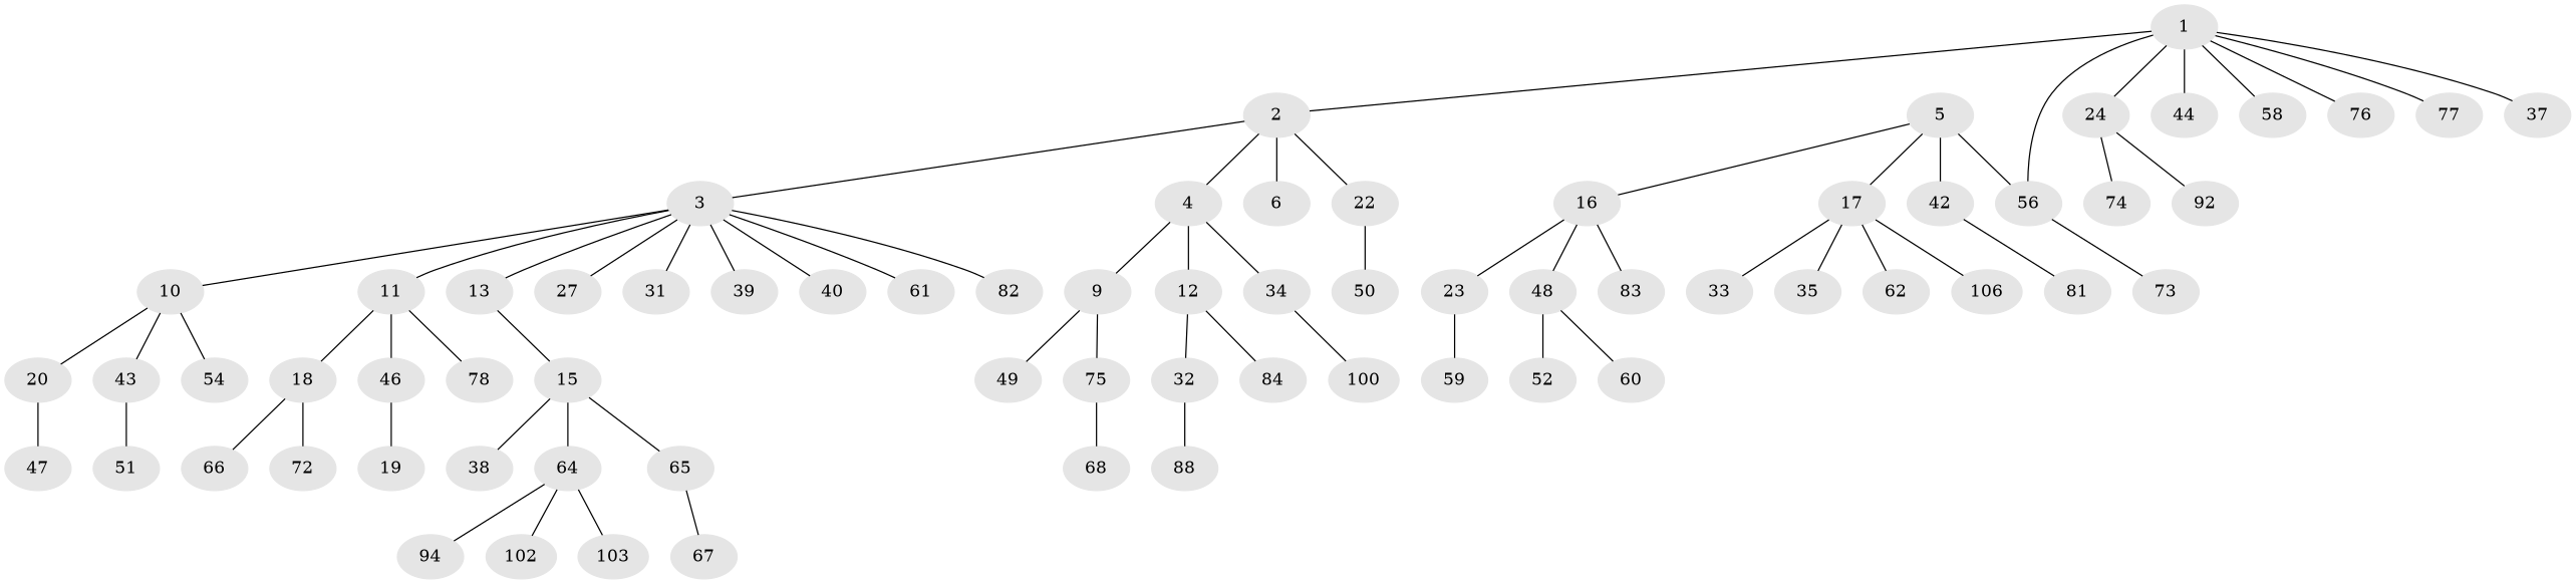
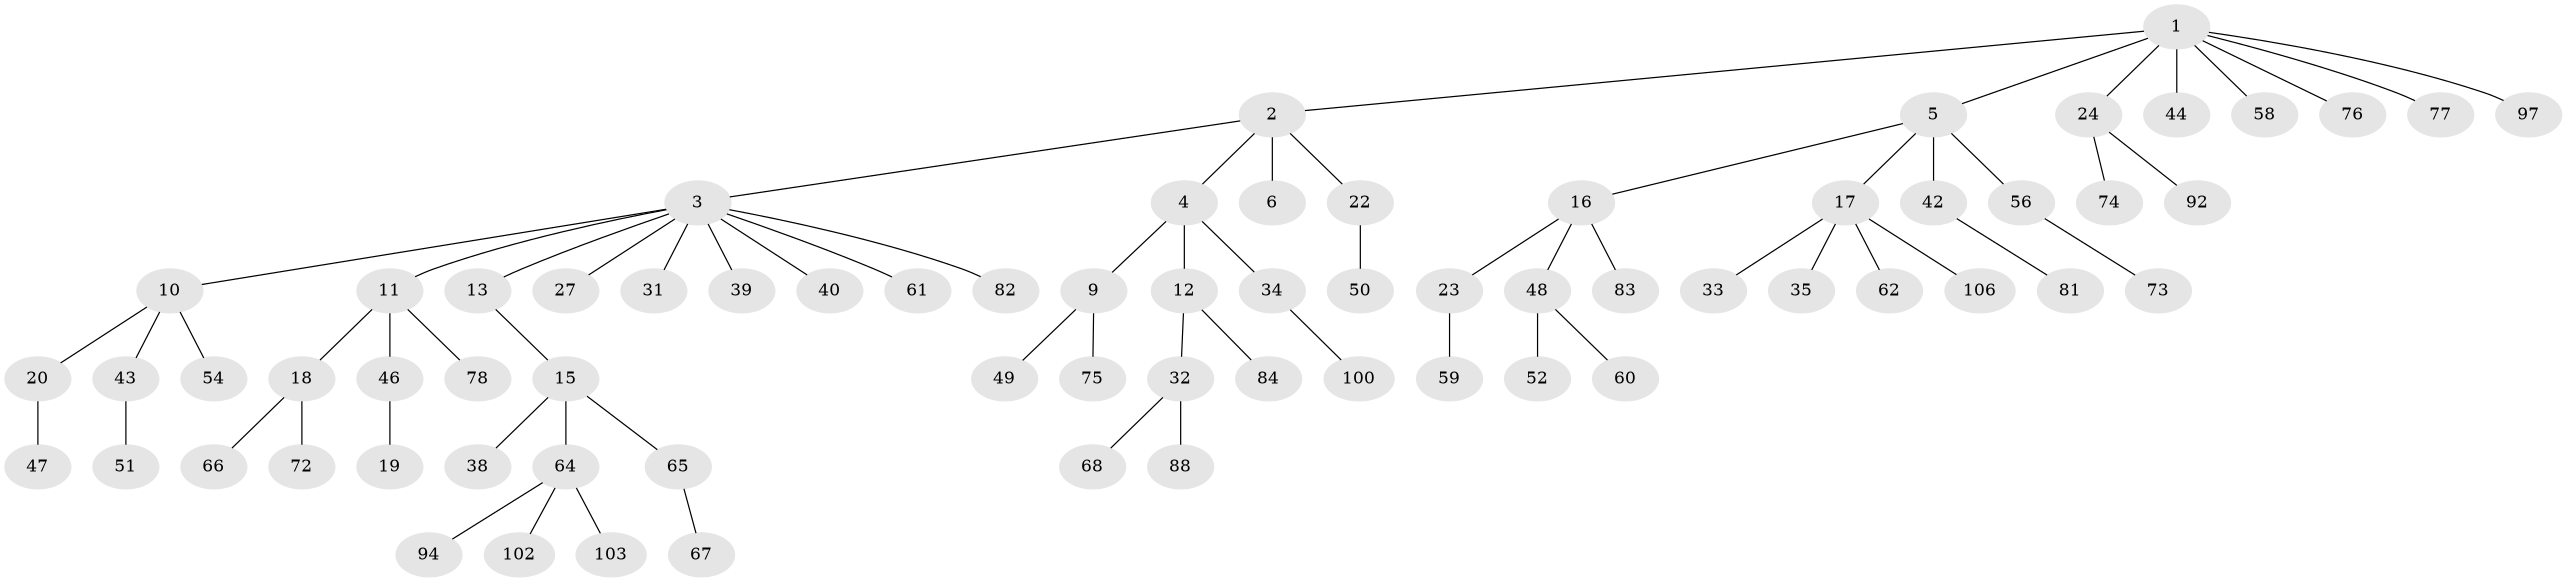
  graph {
    node [color=gray90 style=filled]
    1 [super="+14"]
    2 [super="+79"]
    5 [super="+7"]
    24 [super="+45"]
    44 [super="+105"]
    58
    76
    77
-   97 [label=37]
+   97
    3 [super="+8"]
    4 [super="+70"]
    6
    22 [super="+26"]
    16 [super="+101"]
    17 [super="+28"]
    42 [super="+85"]
    56 [super="+89"]
    74
    92
    10 [super="+21"]
    11 [super="+29"]
    13 [super="+90"]
    27
    31
    39 [super="+57"]
    40
    n27 [label=61]
    82
    9 [super="+91"]
    12 [super="+30"]
    34 [super="+98"]
    50
    20
    43 [super="+104"]
    54
    18 [super="+25"]
    46
    78
    15 [super="+63"]
    49
    75
    32 [super="+37"]
    84 [super="+99"]
    100
    23
    48 [super="+66"]
    83
    33 [super="+55"]
    35 [super="+53"]
    62 [super="+93"]
    106
    81
    73
    47 [super="+69"]
    51
    n56 [label=66]
    72 [super="+86"]
    19
    68
    88
    38
    64 [super="+87"]
    65 [super="+71"]
    94 [super="+96"]
    102
    103
    67 [super="+95"]
    59 [super="+80"]
    52 [super="+61"]
    60
    1 -- 2
-   1 -- 56
+   1 -- 5
    1 -- 24
    1 -- 44
    1 -- 58
    1 -- 76
    1 -- 77
    1 -- 97
    2 -- 3
    2 -- 4
    2 -- 6
    2 -- 22
    5 -- 16
    5 -- 17
    5 -- 42
    5 -- 56
    24 -- 74
    24 -- 92
    3 -- 10
    3 -- 11
    3 -- 13
    3 -- 27
    3 -- 31
    3 -- 39
    3 -- 40
    3 -- n27
    3 -- 82
    4 -- 9
    4 -- 12
    4 -- 34
    22 -- 50
    16 -- 23
    16 -- 48
    16 -- 83
    17 -- 33
    17 -- 35
    17 -- 62
    17 -- 106
    42 -- 81
    56 -- 73
    10 -- 20
    10 -- 43
    10 -- 54
    11 -- 18
    11 -- 46
    11 -- 78
    13 -- 15
    9 -- 49
    9 -- 75
    12 -- 32
    12 -- 84
    34 -- 100
    20 -- 47
    43 -- 51
    18 -- n56
    18 -- 72
    46 -- 19
    15 -- 38
    15 -- 64
    15 -- 65
-   75 -- 68
+   32 -- 68
    32 -- 88
    23 -- 59
    48 -- 52
    48 -- 60
    64 -- 94
    64 -- 102
    64 -- 103
    65 -- 67
  }
